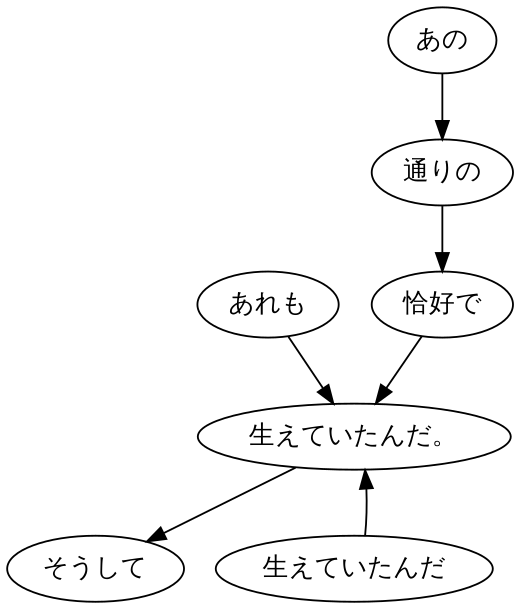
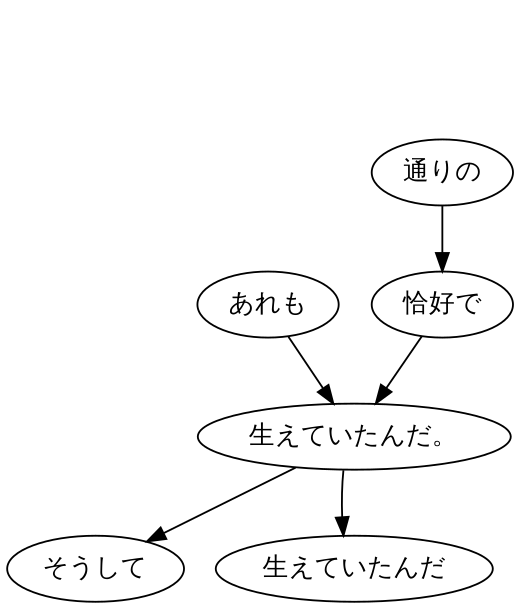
  digraph {
    n1 [label="そうして"]
    n2 [label="生えていたんだ。"]
    n3 [label="あれも"]
    n4 [label="生えていたんだ"]
-   n5 [label="あの"]
    n6 [label="通りの"]
    n7 [label="恰好で"]
    n2 -> n1
    n3 -> n2
-   n4 -> n2
-   n5 -> n6
+   n2 -> n4
    n6 -> n7
    n7 -> n2
  }
